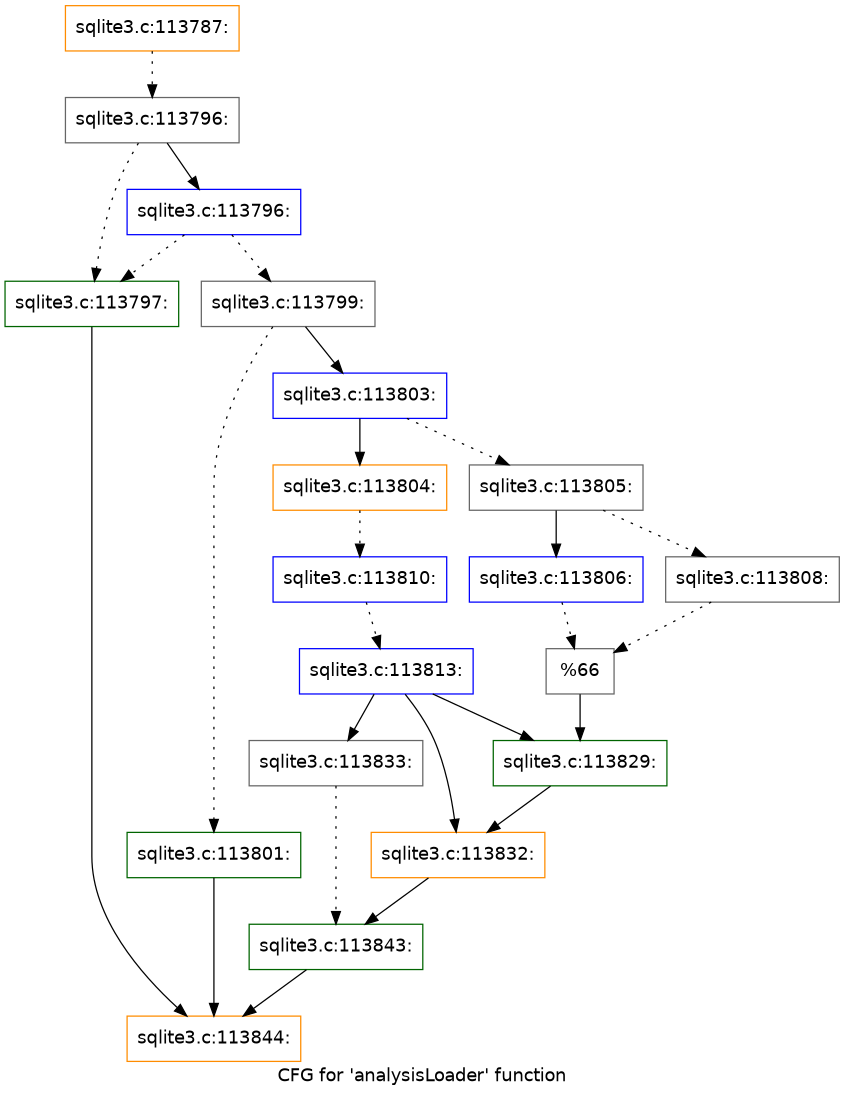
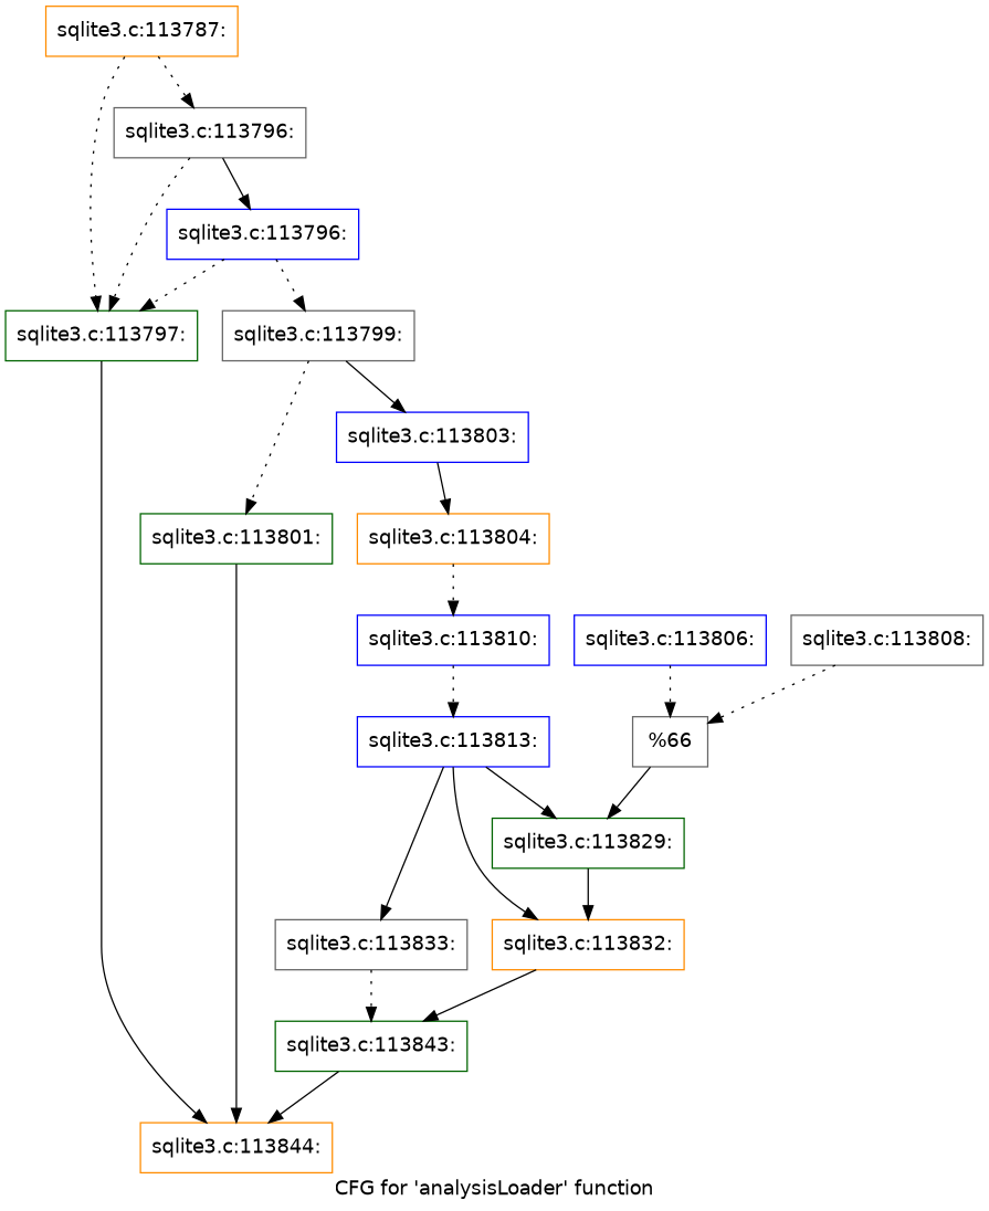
  digraph {
    fontname="DejaVu Sans"
    label="CFG for 'analysisLoader' function"
    node [color=gray40 fontname="DejaVu Sans" shape=record]
    edge [fontname="DejaVu Sans" style=dotted]
    n1 [color=darkorange label="{sqlite3.c:113787:}"]
    n2 [color=darkgreen label="{sqlite3.c:113797:}"]
    n3 [label="{sqlite3.c:113796:}"]
    n4 [color=darkorange label="{sqlite3.c:113844:}"]
    n5 [color=blue label="{sqlite3.c:113796:}"]
    n6 [label="{sqlite3.c:113799:}"]
    n7 [color=darkgreen label="{sqlite3.c:113801:}"]
    n8 [color=blue label="{sqlite3.c:113803:}"]
    n9 [color=darkorange label="{sqlite3.c:113804:}"]
-   n10 [label="{sqlite3.c:113805:}"]
    n11 [color=blue label="{sqlite3.c:113810:}"]
    n12 [color=blue label="{sqlite3.c:113806:}"]
    n13 [label="{sqlite3.c:113808:}"]
    n14 [color=blue label="{sqlite3.c:113813:}"]
    n15 [label="{%66}"]
    n16 [label="{sqlite3.c:113833:}"]
    n17 [color=darkgreen label="{sqlite3.c:113829:}"]
    n18 [color=darkorange label="{sqlite3.c:113832:}"]
    n19 [color=darkgreen label="{sqlite3.c:113843:}"]
+   n1 -> n2
    n1 -> n3
    n2 -> n4 [style=solid]
    n3 -> n2
    n3 -> n5 [style=solid]
    n5 -> n2
    n5 -> n6
    n6 -> n7
    n6 -> n8 [style=solid]
    n7 -> n4 [style=solid]
    n8 -> n9 [style=solid]
-   n8 -> n10
    n9 -> n11
-   n10 -> n12 [style=solid]
-   n10 -> n13
    n11 -> n14
    n12 -> n15
    n13 -> n15
    n14 -> n16 [style=solid]
    n14 -> n17 [style=solid]
    n14 -> n18 [style=solid]
    n15 -> n17 [style=solid]
    n16 -> n19
    n17 -> n18 [style=solid]
    n18 -> n19 [style=solid]
    n19 -> n4 [style=solid]
  }
